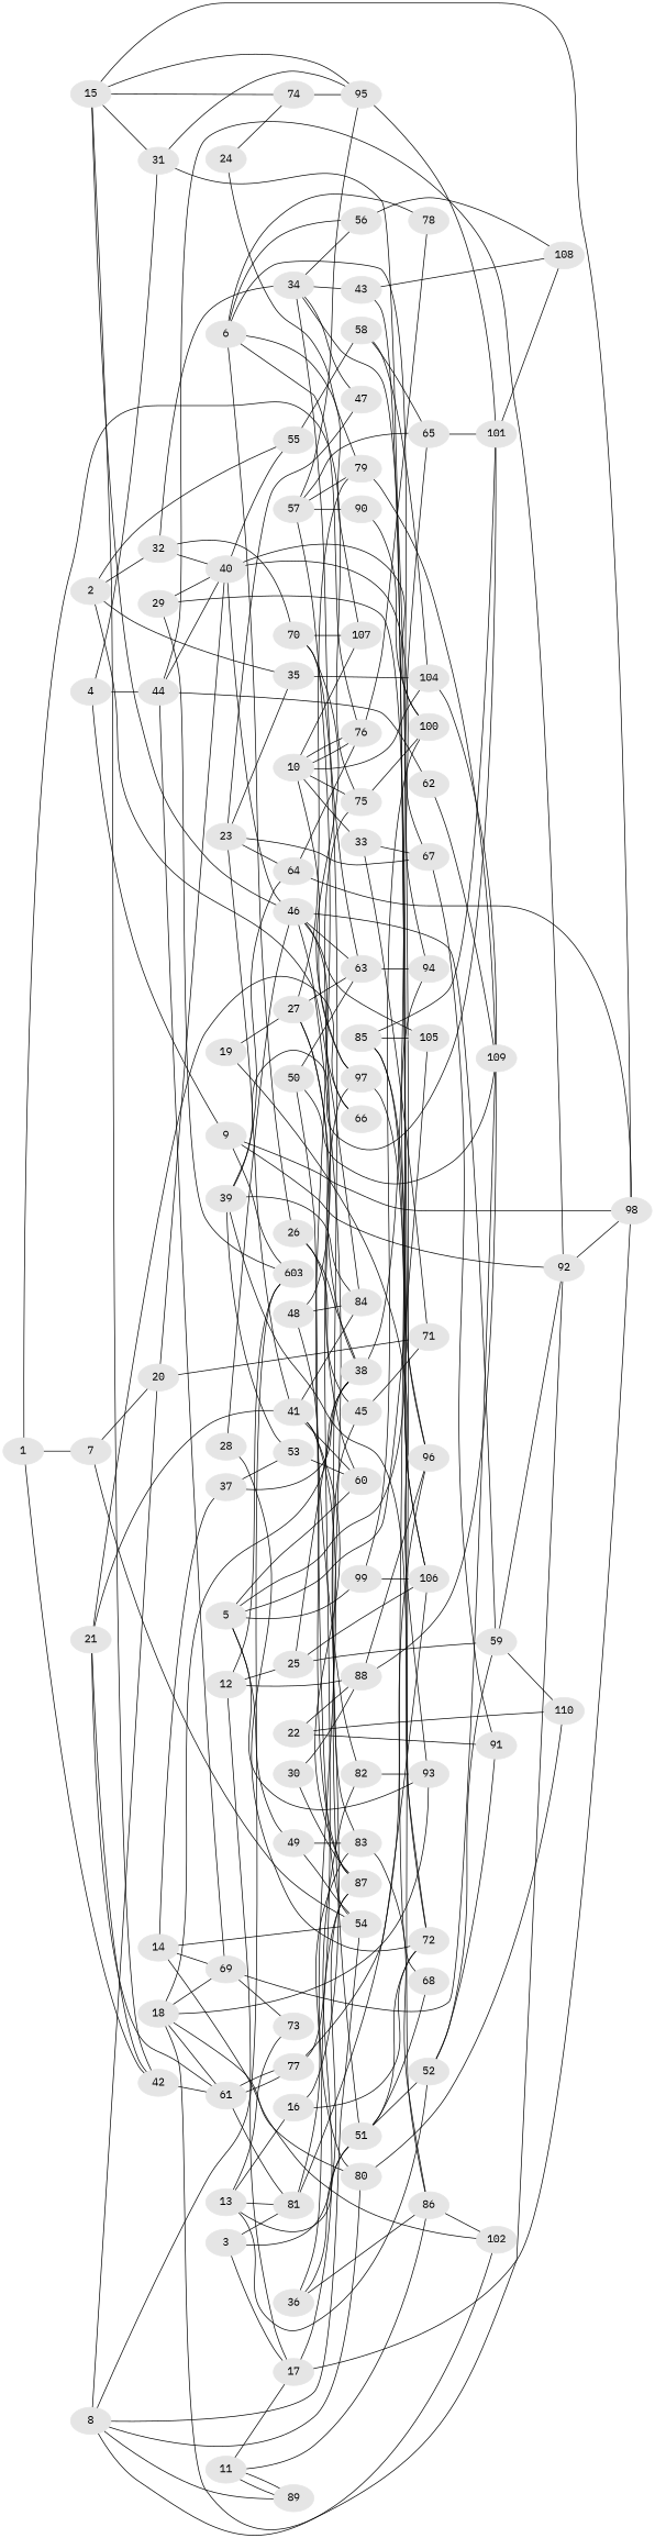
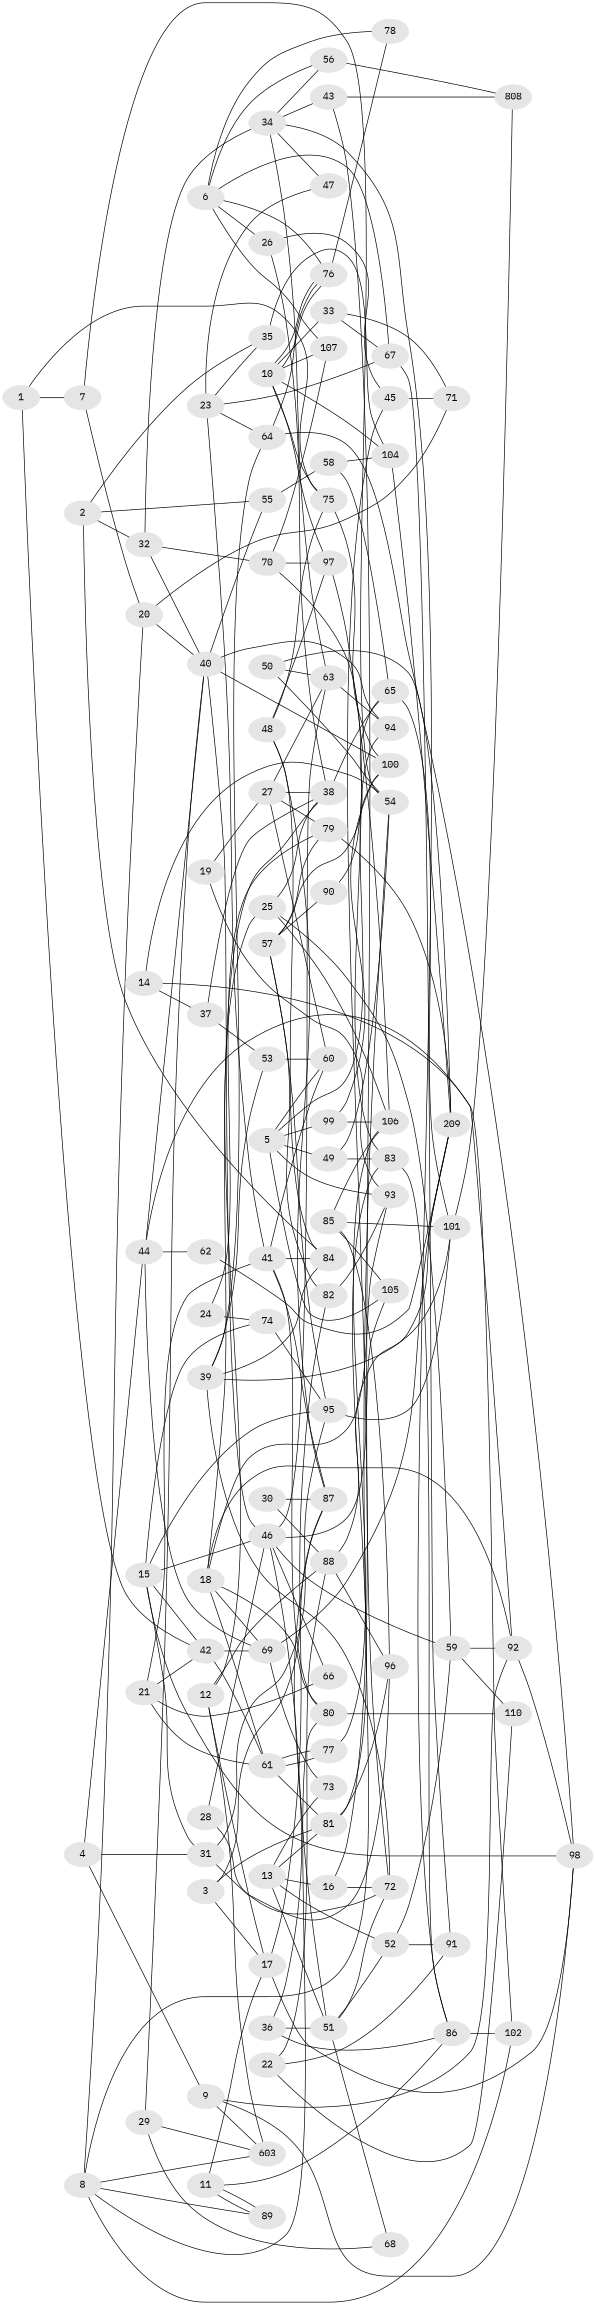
  graph {
    fontname="IBM Plex Mono"
    rankdir=LR
    node [color=gray90 fontname="IBM Plex Mono" style=filled]
    edge [fontname="IBM Plex Mono"]
    1
    7
    42
    75
    20
    54
    61
    100
    2
    32
    35
    55
    84
    40
    34
    70
    104
    58
    3
    17
    81
    87
    98
    82
    96
    83
    4
    9
    31
    44
    n31 [label=603]
    92
    95
    94
    46
    69
    62
    5
    49
    60
    93
    99
    105
    106
    6
    26
    56
    67
    76
    78
    107
    45
    38
-   108
+   108 [label=808]
    91
    71
    8
    80
    89
    102
    110
    10
    33
    97
-   109
+   109 [label=209]
    11
    86
    12
    25
    88
    59
    13
    16
    51
    52
    73
    72
    68
    14
    37
    53
    15
    74
    66
    63
    101
    18
    65
    77
    19
    27
    79
    21
    41
    22
    23
    47
    64
    24
    28
    29
    30
    43
    36
    39
    48
    50
    57
    90
    85
    1 -- 7
    1 -- 42
    1 -- 75
    7 -- 20
    7 -- 54
    42 -- 61
    75 -- 100
    20 -- 40
    20 -- 71
    61 -- 81
    61 -- 77
    61 -- 77
    2 -- 32
    2 -- 35
    2 -- 55
    2 -- 84
    32 -- 40
    32 -- 34
    32 -- 70
    35 -- 104
    55 -- 58
    40 -- 100
    40 -- 55
    40 -- 94
    40 -- 46
    34 -- 56
    34 -- 86
    34 -- 63
    34 -- 47
    34 -- 43
    70 -- 83
    70 -- 107
    70 -- 97
    104 -- 109
    58 -- 104
    58 -- 65
    3 -- 17
    3 -- 81
    3 -- 87
    17 -- 98
    17 -- 82
    81 -- 96
    81 -- 83
    82 -- 93
    83 -- 86
    4 -- 9
    4 -- 31
    4 -- 44
    9 -- 98
    9 -- n31
    9 -- 92
    31 -- 96
    31 -- 95
    44 -- 40
    44 -- 92
    44 -- 69
    44 -- 62
    92 -- 98
    95 -- 101
    46 -- 105
    46 -- 59
    46 -- 51
    46 -- 66
    46 -- 63
    69 -- 109
    69 -- 73
    62 -- 109
    5 -- 94
    5 -- 49
    5 -- 60
    5 -- 93
    5 -- 99
    5 -- 105
    49 -- 54
    49 -- 83
    99 -- 100
    99 -- 106
    6 -- 26
    6 -- 56
    6 -- 67
    6 -- 76
    6 -- 78
    6 -- 107
    26 -- 45
    26 -- 38
    56 -- 108
    67 -- 91
    76 -- 78
    45 -- 71
    38 -- 65
    8 -- 20
    8 -- 54
    8 -- n31
    8 -- 80
    8 -- 89
    8 -- 102
    80 -- 110
    10 -- 75
    10 -- 104
    10 -- 76
    10 -- 76
    10 -- 107
    10 -- 33
    10 -- 97
    33 -- 67
    33 -- 71
    97 -- 106
    11 -- 17
    11 -- 89
    11 -- 89
    11 -- 86
    86 -- 102
    12 -- 17
    12 -- n31
    12 -- 25
    12 -- 88
    25 -- 106
    25 -- 38
    25 -- 59
    88 -- 96
    88 -- 109
    59 -- 92
    59 -- 110
    13 -- 81
    13 -- 16
    13 -- 51
    13 -- 52
    13 -- 73
    16 -- 45
    16 -- 72
    51 -- 52
    51 -- 72
    51 -- 68
    52 -- 91
    52 -- 59
    14 -- 54
-   14 -- 69
+   42 -- 69
    14 -- 102
    14 -- 37
    37 -- 38
    37 -- 53
    53 -- 60
    15 -- 42
    15 -- 98
    15 -- 31
    15 -- 95
    15 -- 46
    15 -- 74
    74 -- 95
    63 -- 94
    101 -- 108
    18 -- 61
    18 -- 92
    18 -- 69
    18 -- 93
    18 -- 38
    18 -- 80
    65 -- 101
    77 -- 106
    19 -- 93
    19 -- 27
    27 -- 60
    27 -- 38
    27 -- 63
    27 -- 79
    79 -- 109
    21 -- 42
    21 -- 61
    21 -- 66
    21 -- 41
    41 -- 84
    41 -- 87
    41 -- 60
    41 -- 80
    22 -- 91
    22 -- 110
    22 -- 88
    23 -- 35
    23 -- 67
    23 -- 41
    23 -- 47
    23 -- 64
    64 -- 98
    64 -- 76
    24 -- 74
    24 -- 79
    28 -- 46
    28 -- 72
    29 -- 40
    29 -- n31
    29 -- 68
    30 -- 87
    30 -- 88
    43 -- 108
    43 -- 72
    36 -- 87
    36 -- 86
    36 -- 51
    39 -- 84
    39 -- 72
    39 -- 53
    39 -- 101
    39 -- 64
    48 -- 75
    48 -- 84
    48 -- 87
-   77 -- 97
+   48 -- 97
    50 -- 54
    50 -- 109
    50 -- 63
    57 -- 82
    57 -- 95
    57 -- 65
    57 -- 79
    57 -- 90
    90 -- 100
    85 -- 96
    85 -- 105
    85 -- 106
    85 -- 101
  }
